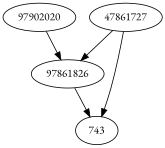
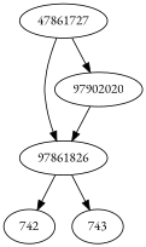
  strict digraph {
    fontname="EB Garamond"
    node [fontname="EB Garamond"]
    edge [fontname="EB Garamond"]
    97861826
+   742
    743
    97902020
    n5 [label=47861727]
+   97861826 -> 742
    97861826 -> 743
    97902020 -> 97861826
    n5 -> 97861826
-   n5 -> 743
+   n5 -> 97902020
  }
